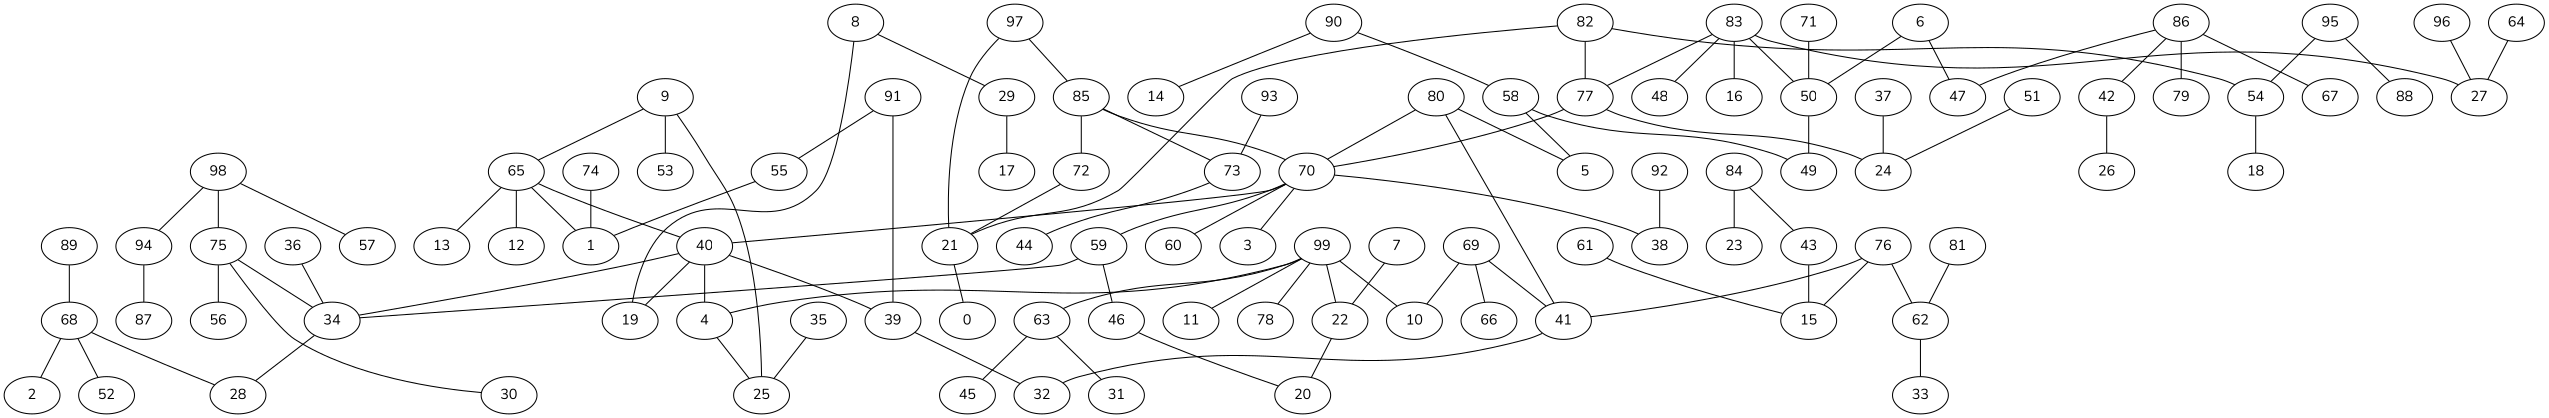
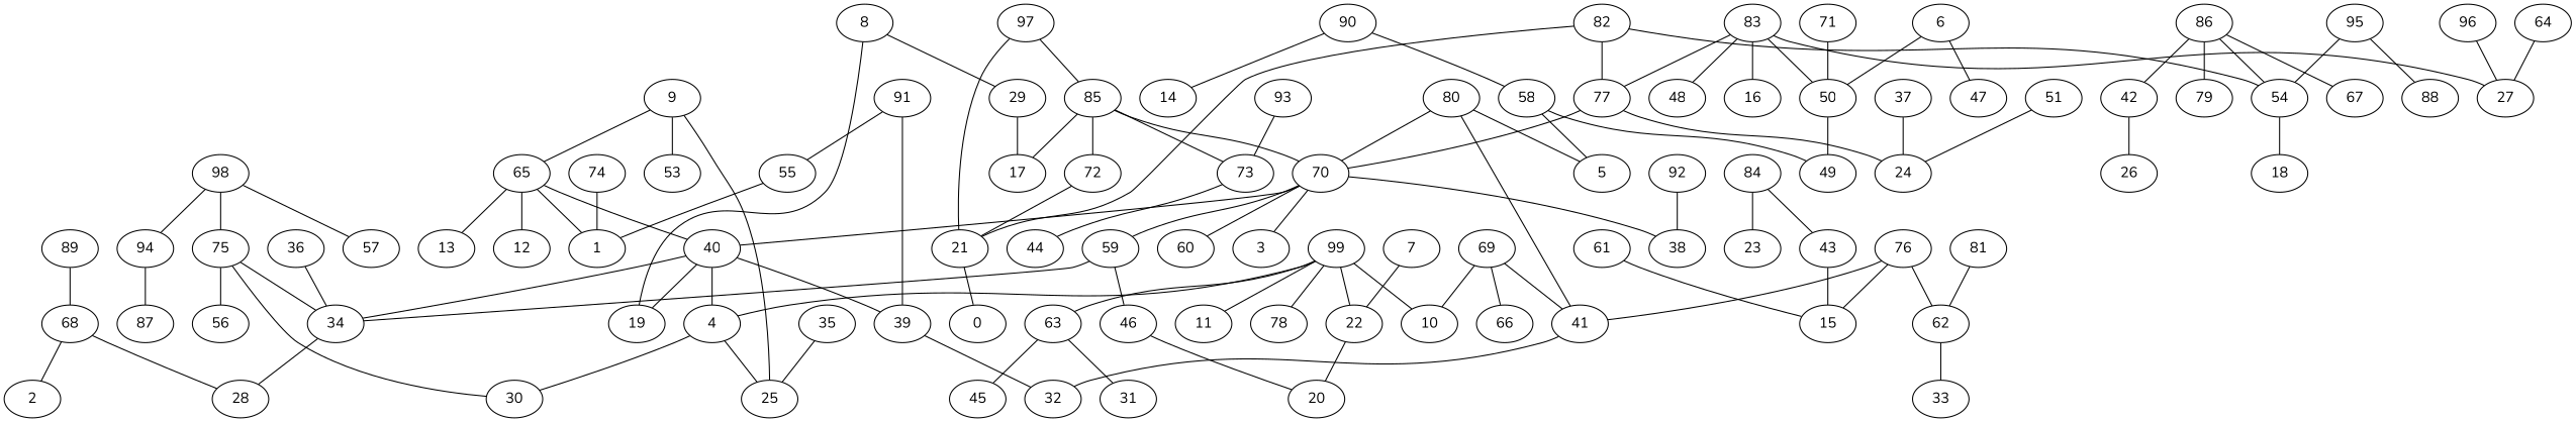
  digraph {
    fontname=Nunito
    node [fontname=Nunito]
    edge [color=black dir=none fontname=Nunito]
    36
    34
    28
    97
    21
    85
    0
    93
    73
    44
    51
    24
    35
    25
    8
    29
    19
    17
    91
    55
    39
    1
    32
    42
    26
    9
    53
    65
    40
    13
    12
    6
    47
    50
    49
    80
    5
    41
    70
    38
    59
    3
    60
    92
    11
    71
    54
    18
    46
    4
    77
    83
    16
    48
    27
    30
    75
    56
    7
    22
    20
    72
    61
    15
    82
    98
    57
    94
    87
    89
    68
-   52
    2
    99
    78
    10
    63
    45
    31
    84
    23
    43
    58
    96
    86
    79
    67
    62
    33
    64
    76
    90
    14
    81
    95
    88
    69
    66
    37
    74
    subgraph sub_1 {
      36
      34
      28
      97
      21
      85
      0
      93
      73
      44
      51
      24
      35
      25
      8
      29
      19
      17
      91
      55
      39
      1
      32
      42
      26
      9
      53
      65
      40
      13
      12
      6
      47
      50
      49
      80
      5
      41
      70
      38
      59
      3
      60
      92
      11
      71
      54
      18
      46
      4
      77
      83
      16
      48
      27
      30
      75
      56
      7
      22
      20
      72
      61
      15
      82
      98
      57
      94
      87
      89
      68
-     52
      2
      99
      78
      10
      63
      45
      31
      84
      23
      43
      58
      96
      86
      79
      67
      62
      33
      64
      76
      90
      14
      81
      95
      88
      69
      66
      37
      74
    }
    36 -> 34
    34 -> 28
    97 -> 21
    97 -> 85
    21 -> 0
    85 -> 73
+   85 -> 17
    85 -> 70
    85 -> 72
    93 -> 73
    73 -> 44
    51 -> 24
    35 -> 25
    8 -> 29
    8 -> 19
    29 -> 17
    91 -> 55
    91 -> 39
    55 -> 1
    39 -> 32
    42 -> 26
    9 -> 25
    9 -> 53
    9 -> 65
    65 -> 1
    65 -> 40
    65 -> 13
    65 -> 12
    40 -> 34
    40 -> 19
    40 -> 39
    40 -> 4
    6 -> 47
    6 -> 50
    50 -> 49
    80 -> 5
    80 -> 41
    80 -> 70
    41 -> 32
    70 -> 40
    70 -> 38
    70 -> 59
    70 -> 3
    70 -> 60
    59 -> 34
    59 -> 46
    92 -> 38
    71 -> 50
    54 -> 18
    46 -> 20
    4 -> 25
+   4 -> 30
    77 -> 24
    77 -> 70
    83 -> 50
    83 -> 77
    83 -> 16
    83 -> 48
    83 -> 27
    75 -> 34
    75 -> 30
    75 -> 56
    7 -> 22
    22 -> 20
    72 -> 21
    61 -> 15
    82 -> 21
    82 -> 54
    82 -> 77
    98 -> 75
    98 -> 57
    98 -> 94
    94 -> 87
    89 -> 68
    68 -> 28
-   68 -> 52
    68 -> 2
    99 -> 11
    99 -> 4
    99 -> 22
    99 -> 78
    99 -> 10
    99 -> 63
    63 -> 45
    63 -> 31
    84 -> 23
    84 -> 43
    43 -> 15
    58 -> 49
    58 -> 5
    96 -> 27
    86 -> 42
-   86 -> 47
+   86 -> 54
    86 -> 79
    86 -> 67
    62 -> 33
    64 -> 27
    76 -> 41
    76 -> 15
    76 -> 62
    90 -> 58
    90 -> 14
    81 -> 62
    95 -> 54
    95 -> 88
    69 -> 41
    69 -> 10
    69 -> 66
    37 -> 24
    74 -> 1
  }
